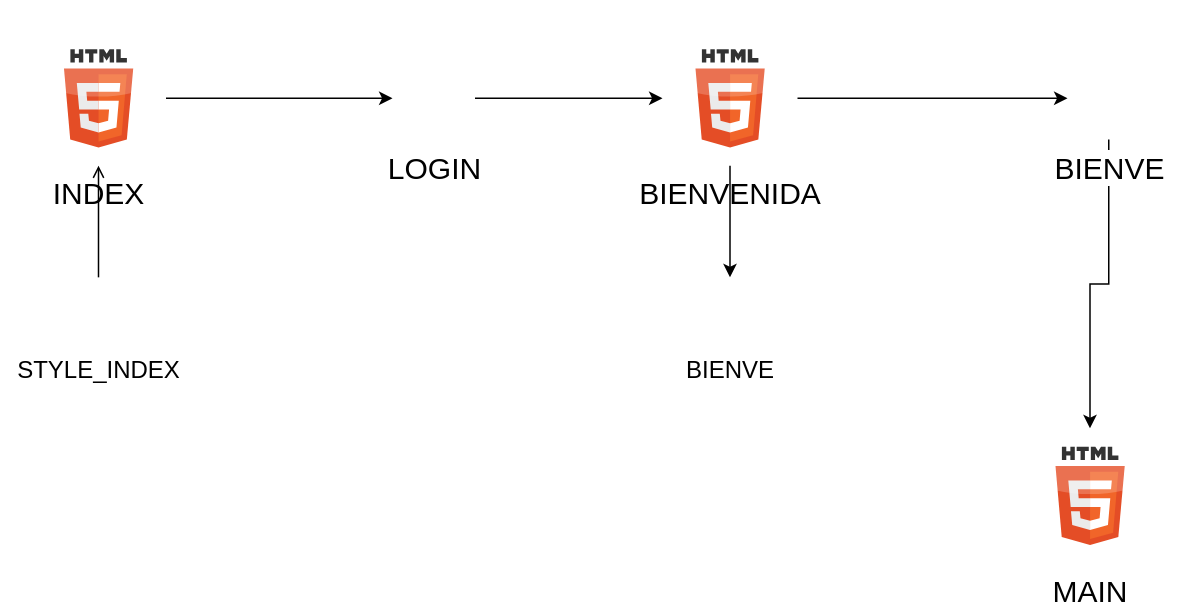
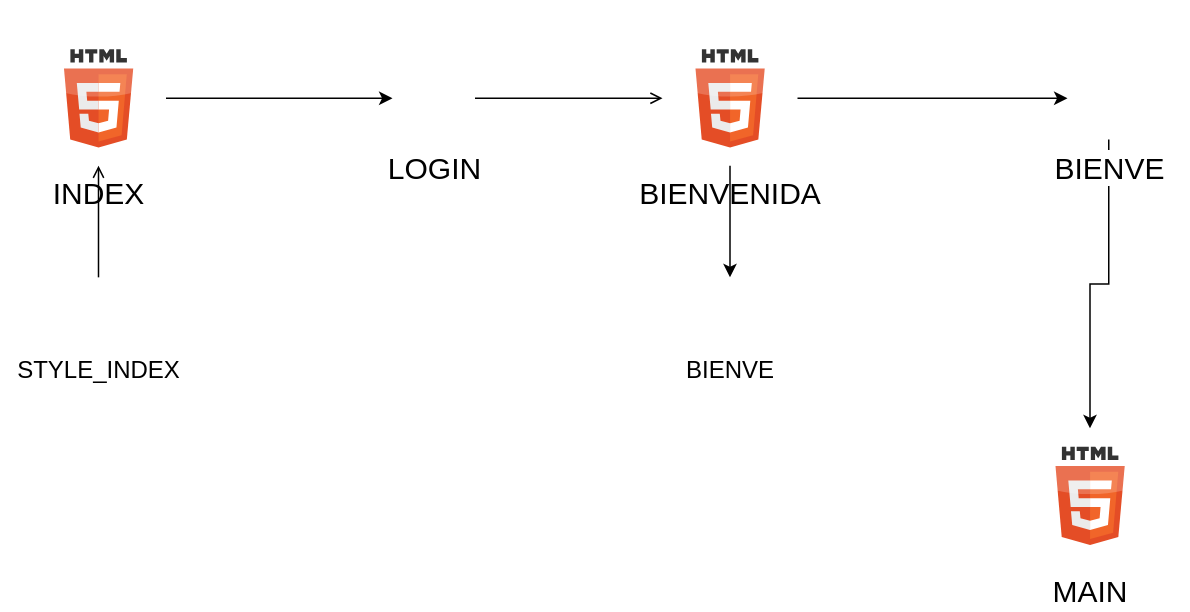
  <mxCell id="0" />
  <mxCell id="1" parent="0" />
  <mxCell id="2" style="edgeStyle=orthogonalEdgeStyle;rounded=0;orthogonalLoop=1;jettySize=auto;html=1;entryX=0;entryY=0.5;entryDx=0;entryDy=0;" edge="1" parent="1" source="3" target="5"><mxGeometry relative="1" as="geometry" /></mxCell>
  <mxCell id="3" value="INDEX" style="dashed=0;outlineConnect=0;html=1;align=center;labelPosition=center;verticalLabelPosition=bottom;verticalAlign=top;shape=mxgraph.webicons.html5;fontSize=20;fillColor=none;strokeColor=default;" vertex="1" parent="1"><mxGeometry x="20" y="20" width="90" height="90" as="geometry" /></mxCell>
- <mxCell id="4" style="edgeStyle=orthogonalEdgeStyle;rounded=0;orthogonalLoop=1;jettySize=auto;html=1;" edge="1" parent="1" source="5" target="10"><mxGeometry relative="1" as="geometry" /></mxCell>
+ <mxCell id="4" style="edgeStyle=orthogonalEdgeStyle;rounded=0;orthogonalLoop=1;jettySize=auto;html=1;endArrow=open;" edge="1" parent="1" source="5" target="10"><mxGeometry relative="1" as="geometry" /></mxCell>
  <mxCell id="5" value="LOGIN" style="shape=image;html=1;verticalAlign=top;verticalLabelPosition=bottom;labelBackgroundColor=#ffffff;imageAspect=0;aspect=fixed;image=https://cdn4.iconfinder.com/data/icons/file-extension-names-vol-8/512/27-128.png;fontSize=20;" vertex="1" parent="1"><mxGeometry x="261" y="37.5" width="55" height="55" as="geometry" /></mxCell>
  <mxCell id="6" style="edgeStyle=orthogonalEdgeStyle;rounded=0;orthogonalLoop=1;jettySize=auto;html=1;endArrow=open;" edge="1" parent="1" source="7" target="3"><mxGeometry relative="1" as="geometry" /></mxCell>
  <mxCell id="7" value="STYLE_INDEX" style="shape=image;html=1;verticalAlign=top;verticalLabelPosition=bottom;labelBackgroundColor=#ffffff;imageAspect=0;aspect=fixed;image=https://cdn1.iconfinder.com/data/icons/hawcons/32/700035-icon-77-document-file-css-128.png;fontSize=16;" vertex="1" parent="1"><mxGeometry x="42.2" y="184.4" width="45.6" height="45.6" as="geometry" /></mxCell>
  <mxCell id="8" style="edgeStyle=orthogonalEdgeStyle;rounded=0;orthogonalLoop=1;jettySize=auto;html=1;entryX=0.5;entryY=0;entryDx=0;entryDy=0;" edge="1" parent="1" source="10" target="13"><mxGeometry relative="1" as="geometry" /></mxCell>
  <mxCell id="9" style="edgeStyle=orthogonalEdgeStyle;rounded=0;orthogonalLoop=1;jettySize=auto;html=1;" edge="1" parent="1" source="10" target="12"><mxGeometry relative="1" as="geometry" /></mxCell>
  <mxCell id="10" value="BIENVENIDA" style="dashed=0;outlineConnect=0;html=1;align=center;labelPosition=center;verticalLabelPosition=bottom;verticalAlign=top;shape=mxgraph.webicons.html5;fontSize=20;fillColor=none;strokeColor=default;" vertex="1" parent="1"><mxGeometry x="441" y="20" width="90" height="90" as="geometry" /></mxCell>
  <mxCell id="11" style="edgeStyle=orthogonalEdgeStyle;rounded=0;orthogonalLoop=1;jettySize=auto;html=1;" edge="1" parent="1" source="12" target="14"><mxGeometry relative="1" as="geometry" /></mxCell>
  <mxCell id="12" value="BIENVE" style="shape=image;html=1;verticalAlign=top;verticalLabelPosition=bottom;labelBackgroundColor=#ffffff;imageAspect=0;aspect=fixed;image=https://cdn4.iconfinder.com/data/icons/file-extension-names-vol-8/512/27-128.png;fontSize=20;" vertex="1" parent="1"><mxGeometry x="711" y="37.5" width="55" height="55" as="geometry" /></mxCell>
  <mxCell id="13" value="BIENVE" style="shape=image;html=1;verticalAlign=top;verticalLabelPosition=bottom;labelBackgroundColor=#ffffff;imageAspect=0;aspect=fixed;image=https://cdn1.iconfinder.com/data/icons/hawcons/32/700035-icon-77-document-file-css-128.png;fontSize=16;" vertex="1" parent="1"><mxGeometry x="463.2" y="184.4" width="45.6" height="45.6" as="geometry" /></mxCell>
  <mxCell id="14" value="MAIN" style="dashed=0;outlineConnect=0;html=1;align=center;labelPosition=center;verticalLabelPosition=bottom;verticalAlign=top;shape=mxgraph.webicons.html5;fontSize=20;fillColor=none;strokeColor=default;" vertex="1" parent="1"><mxGeometry x="681" y="285" width="90" height="90" as="geometry" /></mxCell>
